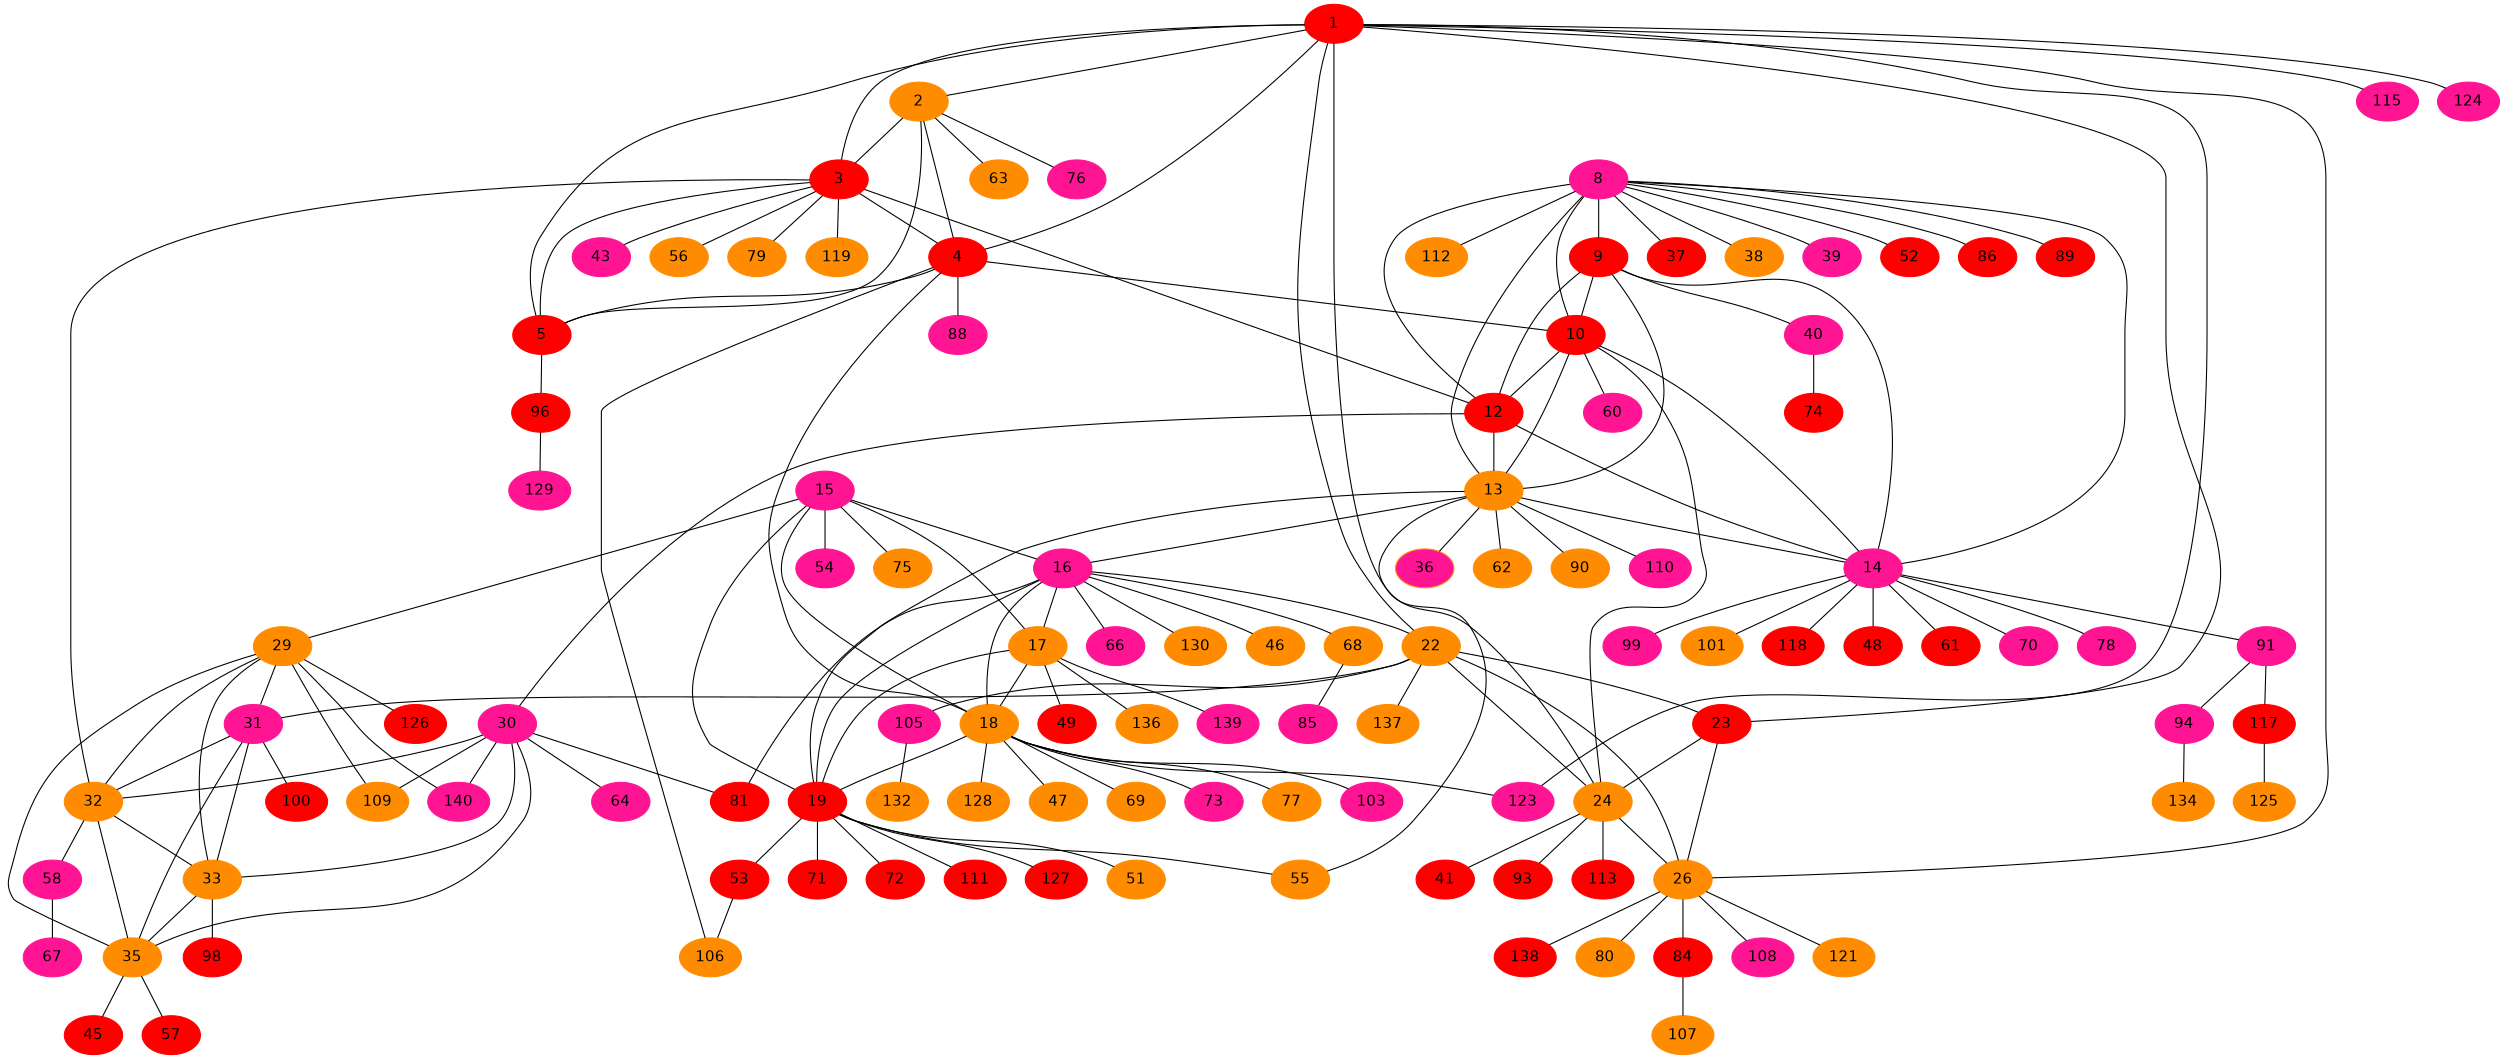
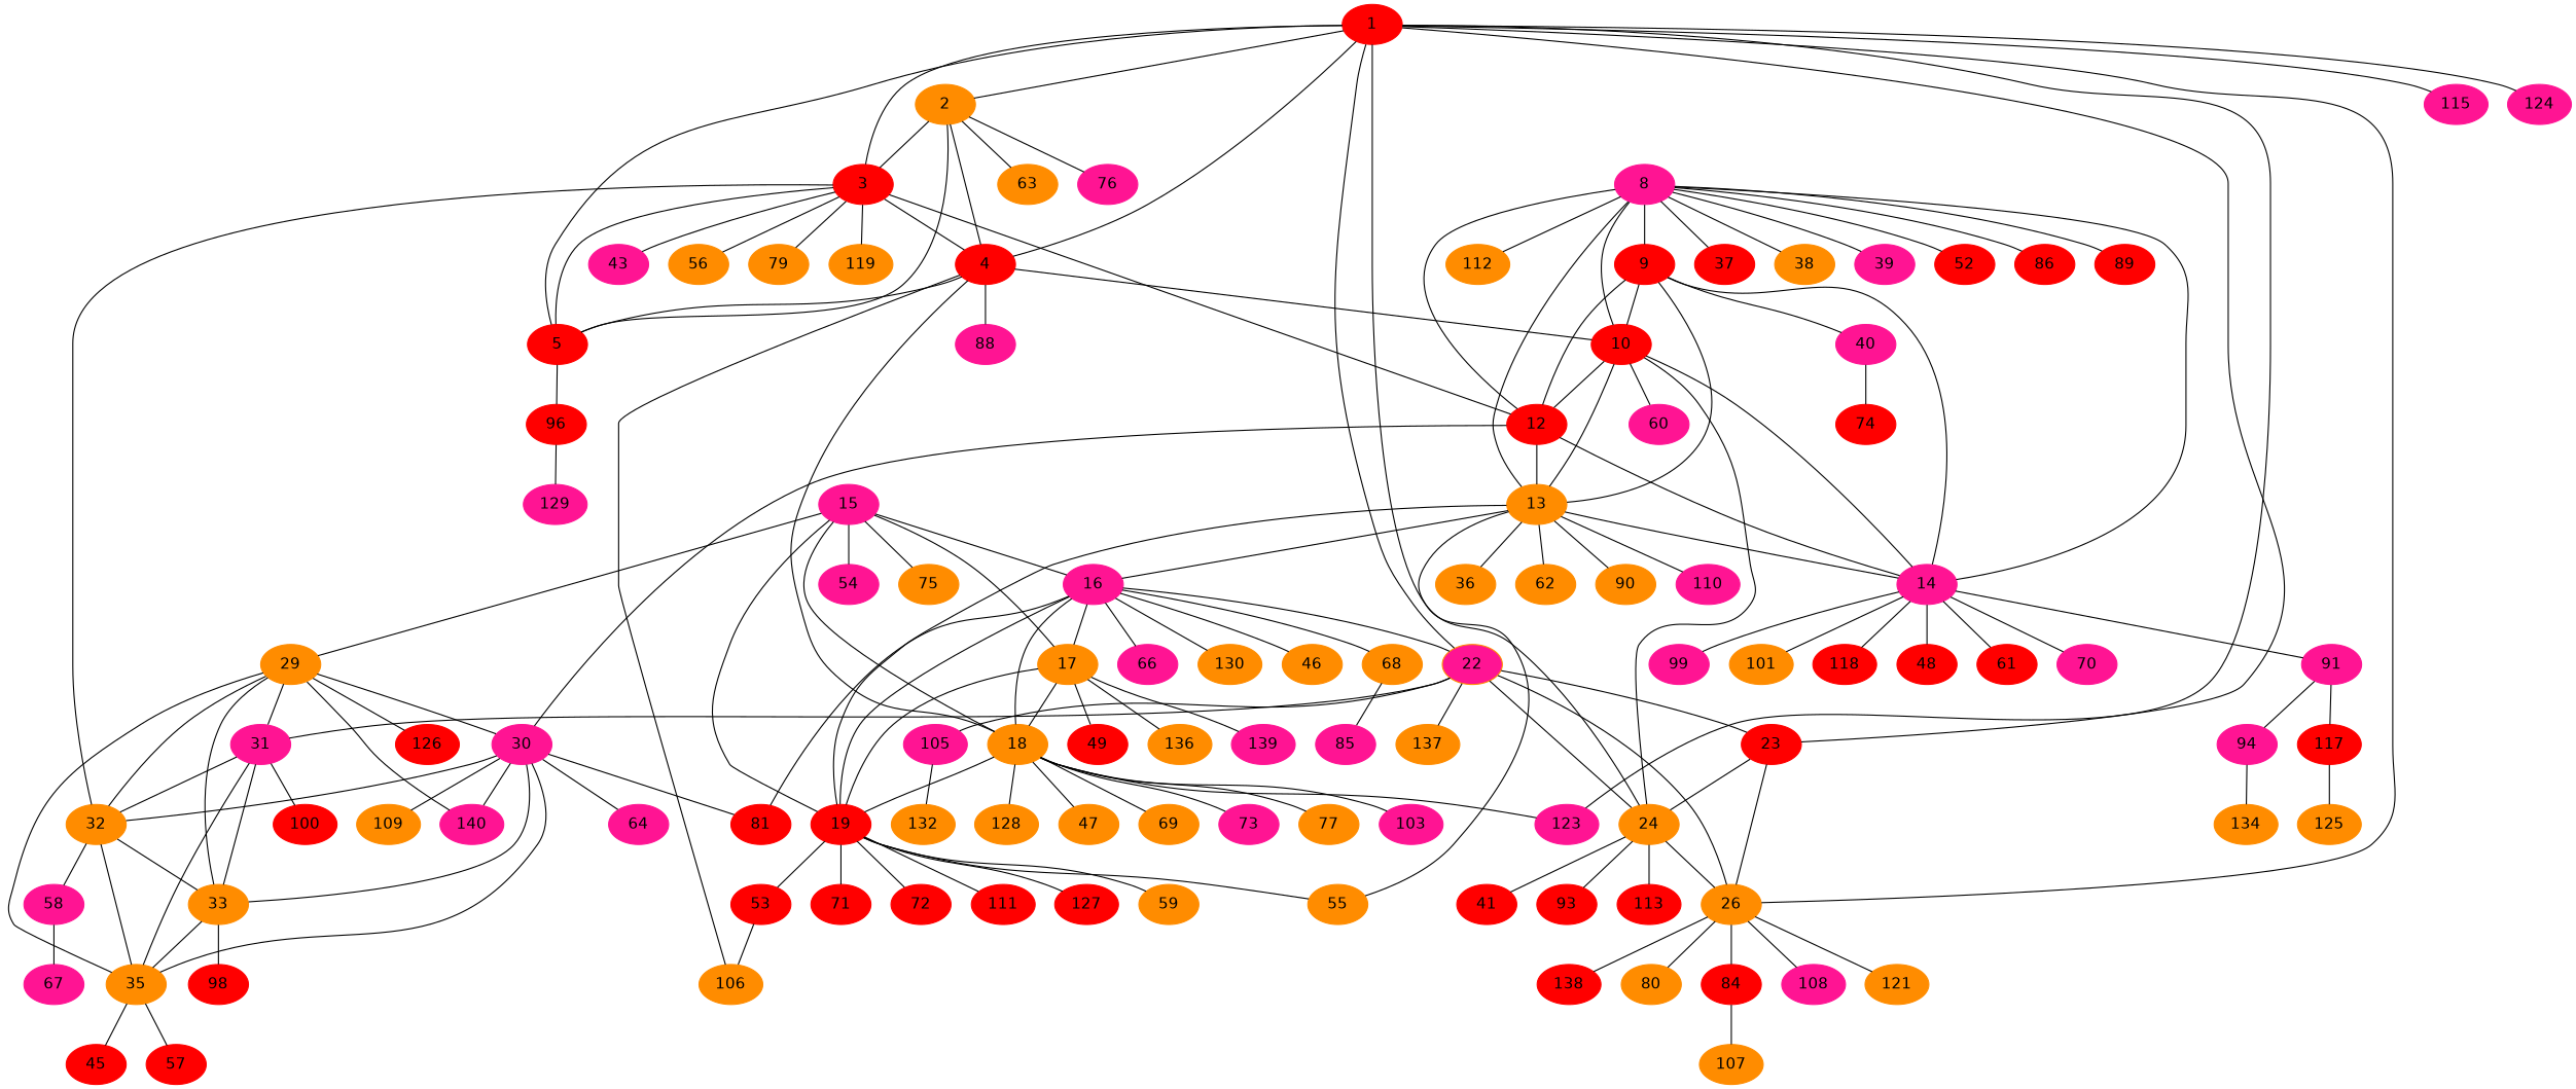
  graph {
    fontname="DejaVu Sans"
    node [color=darkorange fontname="DejaVu Sans" style=filled]
    edge [fontname="DejaVu Sans"]
    1 [color=red super="+25"]
    2 [super="+6"]
    3 [color=red super="+7"]
    4 [color=red super="+122"]
    5 [color=red super="+42"]
-   22 [super="+44"]
+   22 [super="+44" fillcolor=deeppink]
    23 [color=red]
    24 [super="+28"]
    26 [super="+27"]
    115 [color=deeppink]
    123 [color=deeppink]
    124 [color=deeppink]
    63
    76 [color=deeppink]
    12 [color=red super="+133"]
    32 [super="+34"]
    43 [color=deeppink super="+95"]
    56
    79
    119
    10 [color=red super="+50"]
    18 [super="+21"]
    88 [color=deeppink]
    106
    96 [color=red]
    31 [color=deeppink super="+82"]
    105 [color=deeppink]
    137
    41 [color=red]
    93 [color=red]
    113 [color=red]
    80
    84 [color=red super="+87"]
    108 [color=deeppink]
    121
    138 [color=red]
    13 [super="+51"]
    14 [color=deeppink super="+102"]
    30 [color=deeppink]
    33 [super="+135"]
    35
    58 [color=deeppink]
    60 [color=deeppink]
    19 [color=red super="+97"]
    47
    69
    73 [color=deeppink]
    77
    103 [color=deeppink]
    128
    129 [color=deeppink]
    8 [color=deeppink super="+11"]
    9 [color=red super="+92"]
    37 [color=red]
    38
    39 [color=deeppink]
    52 [color=red]
    86 [color=red]
    89 [color=red]
    112
    40 [color=deeppink]
    16 [color=deeppink super="+20"]
-   36 [fillcolor=deeppink]
+   36
    55
    62 [super="+104"]
    90
    110 [color=deeppink]
    48 [color=red]
    61 [color=red super="+131"]
    70 [color=deeppink]
-   78 [color=deeppink]
    91 [color=deeppink]
    99 [color=deeppink]
    101
    118 [color=red]
    74 [color=red super="+120"]
    81 [color=red]
    140 [color=deeppink]
    64 [color=deeppink]
    109
    17 [super="+83"]
    46
    66 [color=deeppink]
    68
    130
    53 [color=red]
-   59 [label=51]
+   59
    71 [color=red]
    72 [color=red]
    111 [color=red]
    127 [color=red]
    94 [color=deeppink]
    117 [color=red]
    15 [color=deeppink]
    29 [super="+114"]
    54 [color=deeppink]
    75
    49 [color=red]
    136
    139 [color=deeppink]
    126 [color=red]
    85 [color=deeppink]
    100 [color=red]
    132
    107
    98 [color=red]
    45 [color=red super="+116"]
    57 [color=red]
    67 [color=deeppink]
    134
    125
    1 -- 2 [weight=2]
    1 -- 3 [weight=2]
    1 -- 4
    1 -- 5
    1 -- 22
    1 -- 23
    1 -- 24 [weight=2]
    1 -- 26 [weight=2]
    1 -- 115
    1 -- 123
    1 -- 124
    2 -- 3 [weight=4]
    2 -- 4 [weight=2]
    2 -- 5 [weight=2]
    2 -- 63
    2 -- 76
    3 -- 4 [weight=2]
    3 -- 5 [weight=2]
    3 -- 12
    3 -- 32
    3 -- 43
    3 -- 56
    3 -- 79
    3 -- 119
    4 -- 5
    4 -- 10
    4 -- 18
    4 -- 88
    4 -- 106
    5 -- 96
    22 -- 23
    22 -- 24 [weight=2]
    22 -- 26 [weight=2]
    22 -- 31
    22 -- 105
    22 -- 137
    23 -- 24 [weight=2]
    23 -- 26 [weight=2]
    24 -- 26 [weight=4]
    24 -- 41
    24 -- 93
    24 -- 113
    26 -- 80
    26 -- 84
    26 -- 108
    26 -- 121
    26 -- 138
    12 -- 13
    12 -- 14
    12 -- 30
    32 -- 33 [weight=2]
    32 -- 35 [weight=2]
    32 -- 58
    10 -- 24
    10 -- 12
    10 -- 13
    10 -- 14
    10 -- 60
    18 -- 123
    18 -- 19 [weight=2]
    18 -- 47
    18 -- 69
    18 -- 73
    18 -- 77
    18 -- 103
    18 -- 128
    96 -- 129
    31 -- 32 [weight=2]
    31 -- 33
    31 -- 35
    31 -- 100
    105 -- 132
    84 -- 107
    13 -- 14
    13 -- 19
    13 -- 16
    13 -- 36
    13 -- 55
    13 -- 62
    13 -- 90
    13 -- 110
    14 -- 48
    14 -- 61
    14 -- 70
-   14 -- 78
    14 -- 91
    14 -- 99
    14 -- 101
    14 -- 118
    30 -- 32 [weight=2]
    30 -- 33
    30 -- 35
    30 -- 81
    30 -- 140
    30 -- 64
    30 -- 109
    33 -- 35
    33 -- 98
    35 -- 45
    35 -- 57
    58 -- 67
    19 -- 55
    19 -- 53
    19 -- 59
    19 -- 71
    19 -- 72
    19 -- 111
    19 -- 127
    8 -- 12 [weight=2]
    8 -- 10 [weight=2]
    8 -- 13 [weight=2]
    8 -- 14 [weight=2]
    8 -- 9 [weight=2]
    8 -- 37
    8 -- 38
    8 -- 39
    8 -- 52
    8 -- 86
    8 -- 89
    8 -- 112
    9 -- 12
    9 -- 10
    9 -- 13
    9 -- 14
    9 -- 40
    40 -- 74
    16 -- 22
    16 -- 18 [weight=4]
    16 -- 19 [weight=2]
    16 -- 81
    16 -- 17 [weight=2]
    16 -- 46
    16 -- 66
    16 -- 68
    16 -- 130
    91 -- 94
    91 -- 117
    17 -- 18 [weight=2]
    17 -- 19
    17 -- 49
    17 -- 136
    17 -- 139
    68 -- 85
    53 -- 106
    94 -- 134
    117 -- 125
    15 -- 18 [weight=2]
    15 -- 19
    15 -- 16 [weight=2]
    15 -- 17
    15 -- 29
    15 -- 54
    15 -- 75
    29 -- 32 [weight=2]
    29 -- 31
-   29 -- 109
+   29 -- 30
    29 -- 33
    29 -- 35
    29 -- 140
    29 -- 126
  }
